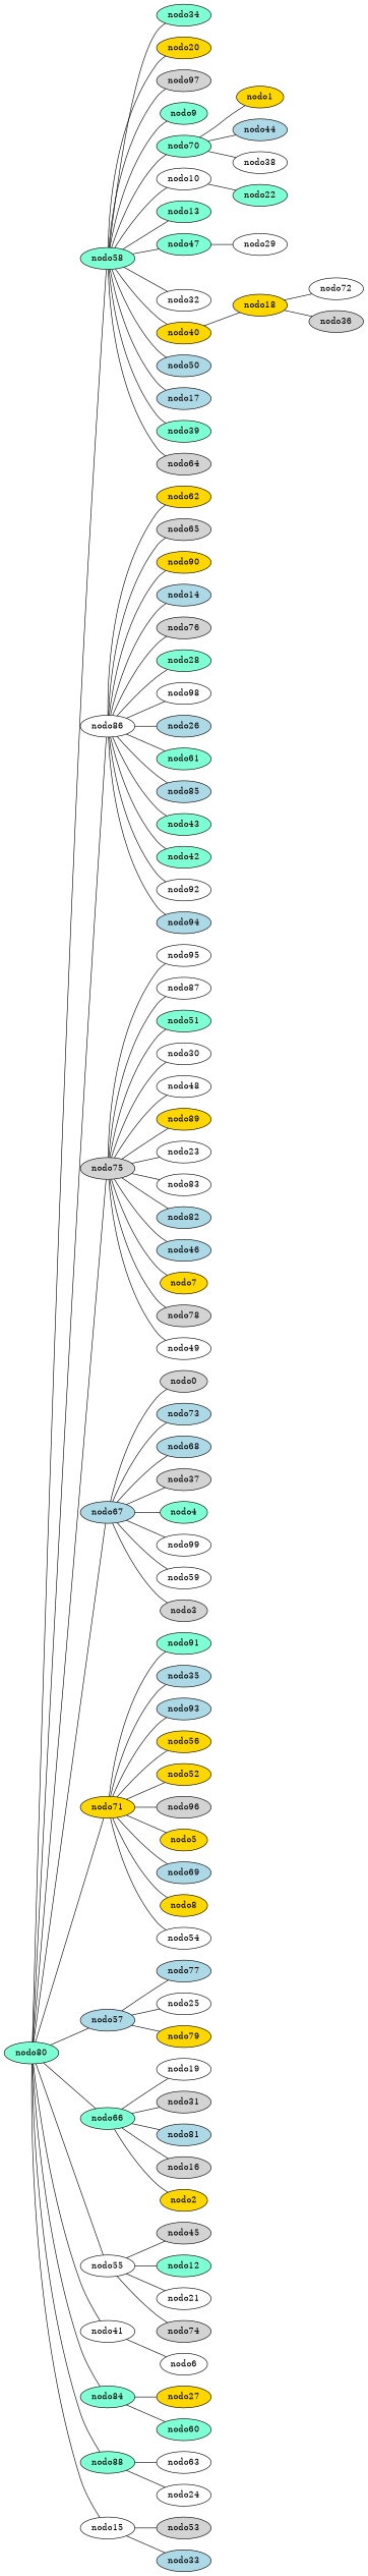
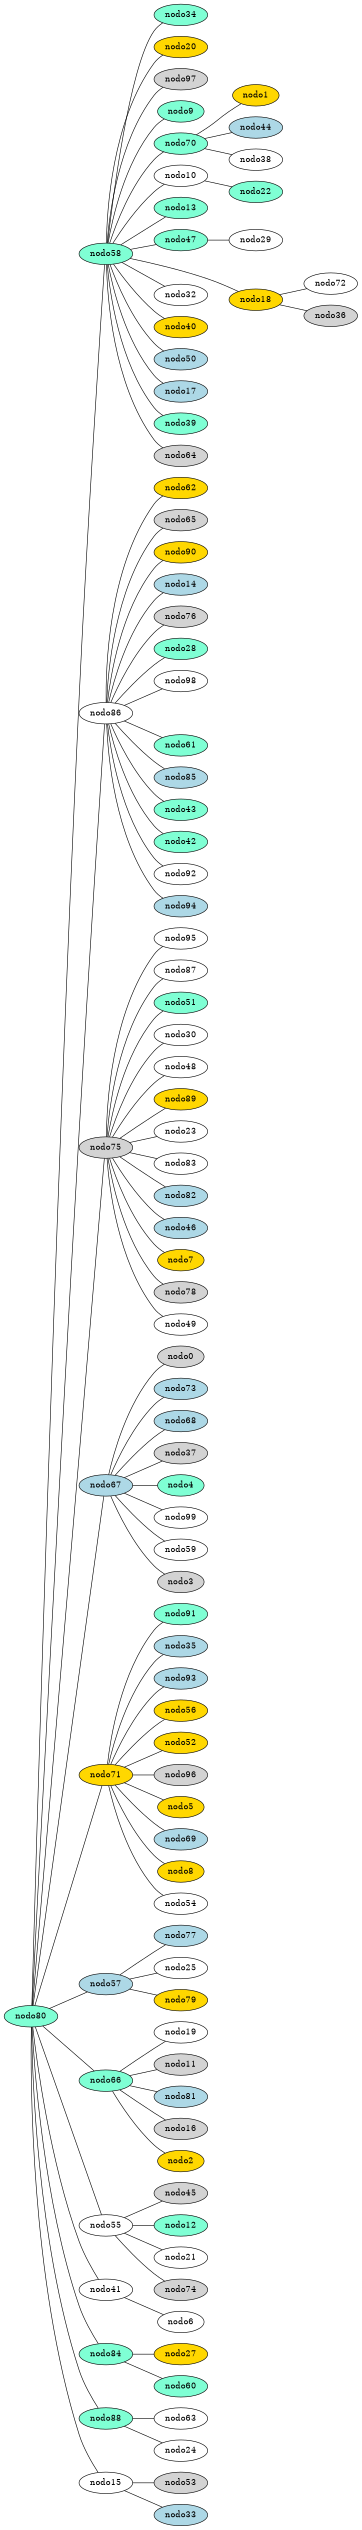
  graph {
    rankdir=LR
    node [fillcolor=white style=filled]
    n1 [fillcolor=aquamarine label=nodo80]
    n2 [fillcolor=aquamarine label=nodo58]
    n3 [label=nodo86]
    n4 [fillcolor=lightgrey label=nodo75]
    n5 [fillcolor=lightblue label=nodo67]
    n6 [fillcolor=gold label=nodo71]
    n7 [fillcolor=lightblue label=nodo57]
    n8 [fillcolor=aquamarine label=nodo66]
    n9 [label=nodo55]
    n10 [label=nodo41]
    n11 [fillcolor=aquamarine label=nodo84]
    n12 [fillcolor=aquamarine label=nodo88]
    n13 [label=nodo15]
    n14 [fillcolor=aquamarine label=nodo70]
    n15 [label=nodo10]
    n16 [fillcolor=aquamarine label=nodo13]
    n17 [fillcolor=gold label=nodo18]
    n18 [fillcolor=aquamarine label=nodo47]
    n19 [label=nodo32]
    n20 [fillcolor=gold label=nodo40]
    n21 [fillcolor=lightblue label=nodo50]
    n22 [fillcolor=lightblue label=nodo17]
    n23 [fillcolor=aquamarine label=nodo39]
    n24 [fillcolor=lightgrey label=nodo64]
    n25 [fillcolor=aquamarine label=nodo34]
    n26 [fillcolor=gold label=nodo20]
    n27 [fillcolor=lightgrey label=nodo97]
    n28 [fillcolor=aquamarine label=nodo9]
    n29 [fillcolor=lightblue label=nodo85]
    n30 [fillcolor=aquamarine label=nodo43]
    n31 [fillcolor=aquamarine label=nodo42]
    n32 [label=nodo92]
    n33 [fillcolor=lightblue label=nodo94]
    n34 [fillcolor=gold label=nodo62]
    n35 [fillcolor=lightgrey label=nodo65]
    n36 [fillcolor=gold label=nodo90]
    n37 [fillcolor=lightblue label=nodo14]
    n38 [fillcolor=lightgrey label=nodo76]
    n39 [fillcolor=aquamarine label=nodo28]
    n40 [label=nodo98]
-   n41 [fillcolor=lightblue label=nodo26]
    n42 [fillcolor=aquamarine label=nodo61]
    n43 [label=nodo87]
    n44 [fillcolor=aquamarine label=nodo51]
    n45 [label=nodo30]
    n46 [label=nodo48]
    n47 [fillcolor=gold label=nodo89]
    n48 [label=nodo23]
    n49 [label=nodo83]
    n50 [fillcolor=lightblue label=nodo82]
    n51 [fillcolor=lightblue label=nodo46]
    n52 [fillcolor=gold label=nodo7]
    n53 [fillcolor=lightgrey label=nodo78]
    n54 [label=nodo49]
    n55 [label=nodo95]
    n56 [fillcolor=lightgrey label=nodo3]
    n57 [fillcolor=lightgrey label=nodo0]
    n58 [fillcolor=lightblue label=nodo73]
    n59 [fillcolor=lightblue label=nodo68]
    n60 [fillcolor=lightgrey label=nodo37]
    n61 [fillcolor=aquamarine label=nodo4]
    n62 [label=nodo99]
    n63 [label=nodo59]
    n64 [label=nodo54]
    n65 [fillcolor=aquamarine label=nodo91]
    n66 [fillcolor=lightblue label=nodo35]
    n67 [fillcolor=lightblue label=nodo93]
    n68 [fillcolor=gold label=nodo56]
    n69 [fillcolor=gold label=nodo52]
    n70 [fillcolor=lightgrey label=nodo96]
    n71 [fillcolor=gold label=nodo5]
    n72 [fillcolor=lightblue label=nodo69]
    n73 [fillcolor=gold label=nodo8]
    n74 [label=nodo25]
    n75 [fillcolor=gold label=nodo79]
    n76 [fillcolor=lightblue label=nodo77]
    n77 [fillcolor=gold label=nodo2]
    n78 [label=nodo19]
-   n79 [fillcolor=lightgrey label=nodo31]
+   n79 [fillcolor=lightgrey label=nodo11]
    n80 [fillcolor=lightblue label=nodo81]
    n81 [fillcolor=lightgrey label=nodo16]
    n82 [fillcolor=lightgrey label=nodo74]
    n83 [fillcolor=lightgrey label=nodo45]
    n84 [fillcolor=aquamarine label=nodo12]
    n85 [label=nodo21]
    n86 [label=nodo6]
    n87 [fillcolor=aquamarine label=nodo60]
    n88 [fillcolor=gold label=nodo27]
    n89 [label=nodo24]
    n90 [label=nodo63]
    n91 [fillcolor=lightblue label=nodo33]
    n92 [fillcolor=lightgrey label=nodo53]
    n93 [fillcolor=gold label=nodo1]
    n94 [fillcolor=lightblue label=nodo44]
    n95 [label=nodo38]
    n96 [fillcolor=aquamarine label=nodo22]
    n97 [label=nodo72]
    n98 [fillcolor=lightgrey label=nodo36]
    n99 [label=nodo29]
    n1 -- n2
    n1 -- n3
    n1 -- n4
    n1 -- n5
    n1 -- n6
    n1 -- n7
    n1 -- n8
    n1 -- n9
    n1 -- n10
    n1 -- n11
    n1 -- n12
    n1 -- n13
    n2 -- n14
    n2 -- n15
    n2 -- n16
-   n20 -- n17
+   n2 -- n17
    n2 -- n18
    n2 -- n19
    n2 -- n20
    n2 -- n21
    n2 -- n22
    n2 -- n23
    n2 -- n24
    n2 -- n25
    n2 -- n26
    n2 -- n27
    n2 -- n28
    n3 -- n29
    n3 -- n30
    n3 -- n31
    n3 -- n32
    n3 -- n33
    n3 -- n34
    n3 -- n35
    n3 -- n36
    n3 -- n37
    n3 -- n38
    n3 -- n39
    n3 -- n40
-   n3 -- n41
    n3 -- n42
    n4 -- n43
    n4 -- n44
    n4 -- n45
    n4 -- n46
    n4 -- n47
    n4 -- n48
    n4 -- n49
    n4 -- n50
    n4 -- n51
    n4 -- n52
    n4 -- n53
    n4 -- n54
    n4 -- n55
    n5 -- n56
    n5 -- n57
    n5 -- n58
    n5 -- n59
    n5 -- n60
    n5 -- n61
    n5 -- n62
    n5 -- n63
    n6 -- n64
    n6 -- n65
    n6 -- n66
    n6 -- n67
    n6 -- n68
    n6 -- n69
    n6 -- n70
    n6 -- n71
    n6 -- n72
    n6 -- n73
    n7 -- n74
    n7 -- n75
    n7 -- n76
    n8 -- n77
    n8 -- n78
    n8 -- n79
    n8 -- n80
    n8 -- n81
    n9 -- n82
    n9 -- n83
    n9 -- n84
    n9 -- n85
    n10 -- n86
    n11 -- n87
    n11 -- n88
    n12 -- n89
    n12 -- n90
    n13 -- n91
    n13 -- n92
    n14 -- n93
    n14 -- n94
    n14 -- n95
    n15 -- n96
    n17 -- n97
    n17 -- n98
    n18 -- n99
  }
